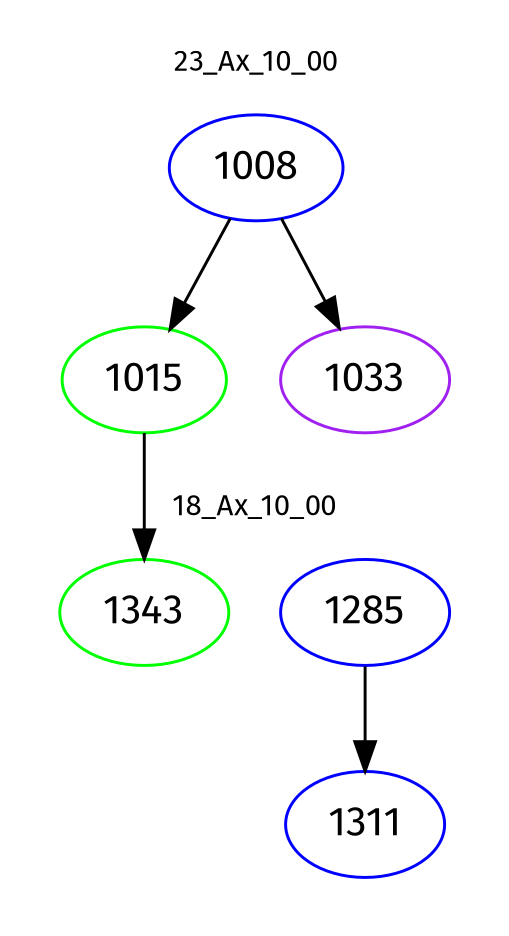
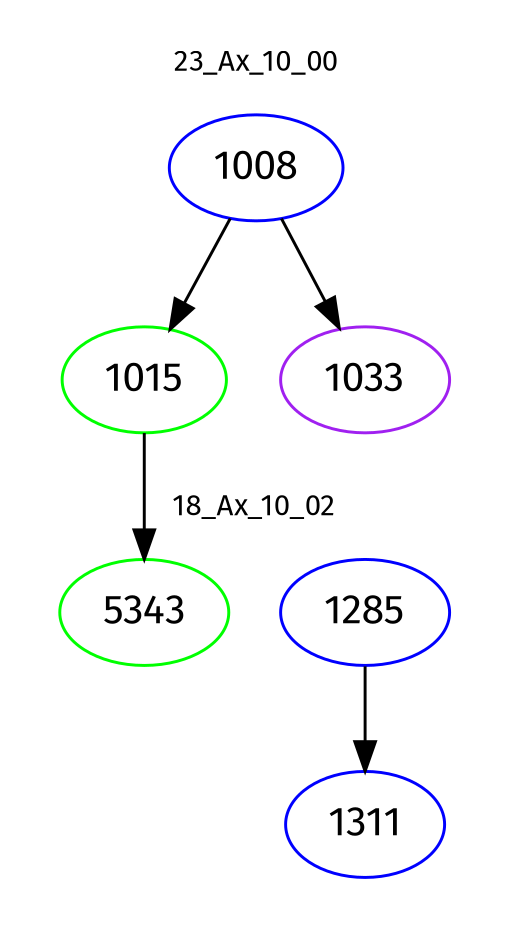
  digraph {
    fontname="Fira Sans"
    node [color=blue fontname="Fira Sans"]
    edge [color=black fontname="Fira Sans"]
    n1 [label=1285]
    n2 [label=1311]
-   n3 [color=green label=1343]
+   n3 [color=green label=5343]
    n4 [label=1008]
    n5 [color=green label=1015]
    n6 [color=purple label=1033]
    subgraph cluster_1 {
      color=white
      fontsize=10
-     label="18_Ax_10_00"
+     label="18_Ax_10_02"
      n1
      n2
      n3
    }
    subgraph cluster_2 {
      color=white
      fontsize=10
      label="23_Ax_10_00"
      n4
      n5
      n6
    }
    n1 -> n2
    n4 -> n5
    n4 -> n6
    n5 -> n3
  }
